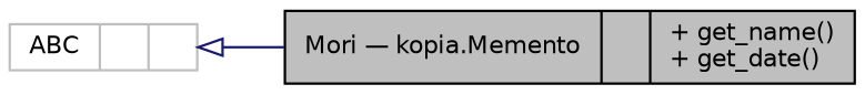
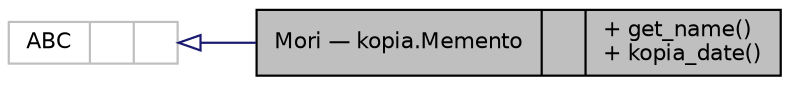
  digraph {
    rankdir=LR
    node [fontname=Helvetica fontsize=10 shape=record]
-   n1 [color=black fillcolor=grey75 fontcolor=black height=0.2 label="{Mori — kopia.Memento\n||+ get_name()\l+ get_date()\l}" style=filled width=0.4]
+   n1 [color=black fillcolor=grey75 fontcolor=black height=0.2 label="{Mori — kopia.Memento\n||+ get_name()\l+ kopia_date()\l}" style=filled width=0.4]
    n2 [color=grey75 height=0.2 label="{ABC\n||}" width=0.4]
    n2 -> n1 [arrowtail=onormal color=midnightblue dir=back fontname=Helvetica fontsize=10 labelfontname=Helvetica labelfontsize=10 style=solid]
  }
